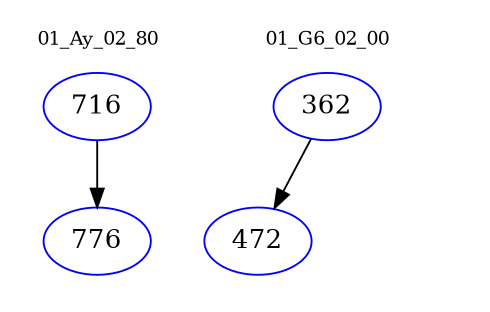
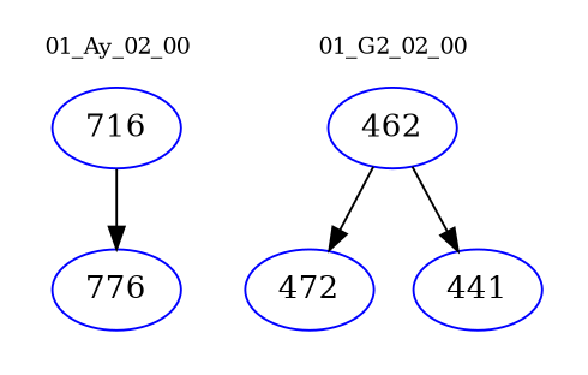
  digraph {
    node [color=blue]
    edge [color=black]
    n1 [label=716]
    n2 [label=776]
-   n3 [label=362]
+   n3 [label=462]
    n4 [label=472]
+   n5 [label=441]
    subgraph cluster_1 {
      color=white
      fontsize=10
-     label="01_Ay_02_80"
+     label="01_Ay_02_00"
      n1
      n2
    }
    subgraph cluster_2 {
      color=white
      fontsize=10
-     label="01_G6_02_00"
+     label="01_G2_02_00"
      n3
      n4
+     n5
    }
    n1 -> n2
    n3 -> n4
+   n3 -> n5
  }
